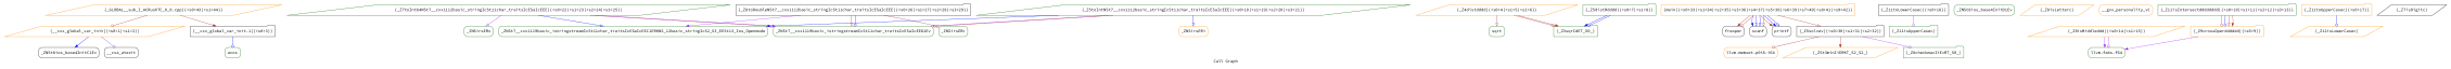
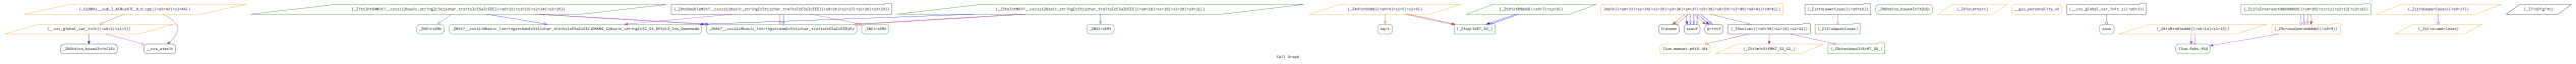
  digraph {
    fontname="Source Code Pro"
    label="Call Graph"
    node [color=darkgreen fontname="Source Code Pro" shape=Mrecord]
    edge [arrowhead=odot color=brown fontname="Source Code Pro" tailport=s0]
    n1 [color=darkorange label="{__cxx_global_var_init|{<s0>1|<s1>2}}" shape=parallelogram]
    n2 [color=black label="{_ZNSt8ios_base4InitC1Ev}"]
    n3 [color=black label="{__cxa_atexit}"]
    n4 [label="{_ZNSirsERx}"]
    n5 [label="{sqrt}"]
    n6 [color=darkorange label="{main|{<s0>33|<s1>34|<s2>35|<s3>36|<s4>37|<s5>38|<s6>39|<s7>40|<s8>41|<s9>42}}" shape=folder]
    n7 [color=black label="{freopen}"]
    n8 [color=black label="{scanf}"]
    n9 [color=black label="{printf}"]
    n10 [color=black label="{_Z5solvev|{<s0>30|<s1>31|<s2>32}}" shape=folder]
    n11 [color=darkorange label="{llvm.memset.p0i8.i64}"]
    n12 [color=darkorange label="{_ZSt3minIiERKT_S2_S2_}" shape=parallelogram]
    n13 [label="{_Z8checkmaxIiEvRT_S0_}" shape=folder]
    n14 [label="{_Z11isUpperCasec}" shape=folder]
    n15 [label="{_ZNSt7__cxx1119basic_istringstreamIcSt11char_traitsIcESaIcEEC1ERKNS_12basic_stringIcS2_S3_EESt13_Ios_Openmode}"]
    n16 [label="{_ZNSt8ios_base4InitD1Ev}"]
    n17 [label="{_ZNSirsERd}"]
-   n18 [label="{_Z5distRdddd|{<s0>7|<s1>8}}" shape=folder]
+   n18 [label="{_Z5distRdddd|{<s0>7|<s1>8}}" shape=parallelogram]
    n19 [label="{_Z3sqrIdET_S0_}" shape=folder]
    n20 [color=darkorange label="{_Z8isLetterc}" shape=parallelogram]
    n21 [color=darkorange label="{__gxx_personality_v0}"]
    n22 [color=black label="{__cxx_global_var_init.1|{<s0>3}}" shape=folder]
    n23 [label="{acos}"]
    n24 [label="{llvm.fabs.f64}"]
    n25 [color=darkorange label="{_GLOBAL__sub_I_ACRushTC_0_0.cpp|{<s0>43|<s1>44}}" shape=parallelogram]
    n26 [color=black label="{_Z11toLowerCasec|{<s0>16}}" shape=folder]
    n27 [label="{_Z7toInt64NSt7__cxx1112basic_stringIcSt11char_traitsIcESaIcEEE|{<s0>22|<s1>23|<s2>24|<s3>25}}" shape=parallelogram]
    n28 [label="{_ZNSt7__cxx1119basic_istringstreamIcSt11char_traitsIcESaIcEED1Ev}"]
    n29 [color=darkorange label="{_Z4distdddd|{<s0>4|<s1>5|<s2>6}}" shape=parallelogram]
    n30 [color=darkorange label="{_Z8isMiddleddd|{<s0>14|<s1>15}}" shape=parallelogram]
    n31 [label="{_Z5toIntNSt7__cxx1112basic_stringIcSt11char_traitsIcESaIcEEE|{<s0>18|<s1>19|<s2>20|<s3>21}}" shape=parallelogram]
-   n32 [color=darkorange label="{_ZNSirsERi}"]
+   n32 [label="{_ZNSirsERi}"]
    n33 [color=black label="{_Z8toDoubleNSt7__cxx1112basic_stringIcSt11char_traitsIcESaIcEEE|{<s0>26|<s1>27|<s2>28|<s3>29}}" shape=folder]
    n34 [color=darkorange label="{_Z11isLowerCasec}" shape=parallelogram]
    n35 [color=darkorange label="{_Z9crossOperdddddd|{<s0>9}}" shape=folder]
    n36 [color=black label="{_Z7isDigitc}" shape=parallelogram]
    n37 [label="{_Z11isIntersectdddddddd|{<s0>10|<s1>11|<s2>12|<s3>13}}" shape=folder]
-   n38 [color=darkorange label="{_Z11toUpperCasec|{<s0>17}}" shape=folder]
+   n38 [color=darkorange label="{_Z11toUpperCasec|{<s0>17}}" shape=parallelogram]
    n1 -> n2 [arrowhead=normal color=blue]
    n1 -> n3 [color=purple tailport=s1]
    n6 -> n7 [arrowhead=normal]
    n6 -> n7 [tailport=s1]
    n6 -> n8 [arrowhead=normal color=blue tailport=s2]
    n6 -> n8 [arrowhead=onormal color=blue tailport=s3]
    n6 -> n8 [arrowhead=onormal color=blue tailport=s4]
    n6 -> n8 [arrowhead=onormal tailport=s5]
    n6 -> n9 [arrowhead=normal tailport=s6]
    n6 -> n9 [arrowhead=normal color=blue tailport=s8]
    n6 -> n9 [arrowhead=onormal color=blue tailport=s9]
    n6 -> n10 [arrowhead=onormal tailport=s7]
    n10 -> n11
    n10 -> n12 [arrowhead=normal tailport=s1]
    n10 -> n13 [color=purple tailport=s2]
    n18 -> n19 [arrowhead=normal color=blue]
    n18 -> n19 [color=blue tailport=s1]
    n22 -> n23 [color=blue]
    n25 -> n1
-   n25 -> n22 [arrowhead=normal tailport=s1]
+   n25 -> n3 [arrowhead=normal tailport=s1]
    n26 -> n14 [color=purple]
    n27 -> n4 [arrowhead=onormal color=purple tailport=s1]
    n27 -> n15 [arrowhead=onormal color=blue]
    n27 -> n28 [tailport=s2]
    n27 -> n28 [arrowhead=normal color=purple tailport=s3]
    n29 -> n5 [arrowhead=onormal tailport=s2]
    n29 -> n19 [arrowhead=onormal]
    n29 -> n19 [arrowhead=normal tailport=s1]
    n30 -> n24 [arrowhead=normal color=purple]
    n30 -> n24 [color=purple tailport=s1]
    n31 -> n15 [arrowhead=normal color=blue]
    n31 -> n28 [arrowhead=onormal color=purple tailport=s2]
    n31 -> n28 [tailport=s3]
    n31 -> n32 [arrowhead=onormal color=blue tailport=s1]
    n33 -> n15 [arrowhead=normal color=purple]
    n33 -> n17 [tailport=s1]
    n33 -> n28 [arrowhead=onormal tailport=s2]
    n33 -> n28 [color=blue tailport=s3]
    n35 -> n24 [arrowhead=normal color=purple]
    n37 -> n35
    n37 -> n35 [color=blue tailport=s1]
    n37 -> n35 [arrowhead=onormal tailport=s2]
    n37 -> n35 [arrowhead=normal tailport=s3]
    n38 -> n34 [color=blue]
  }
